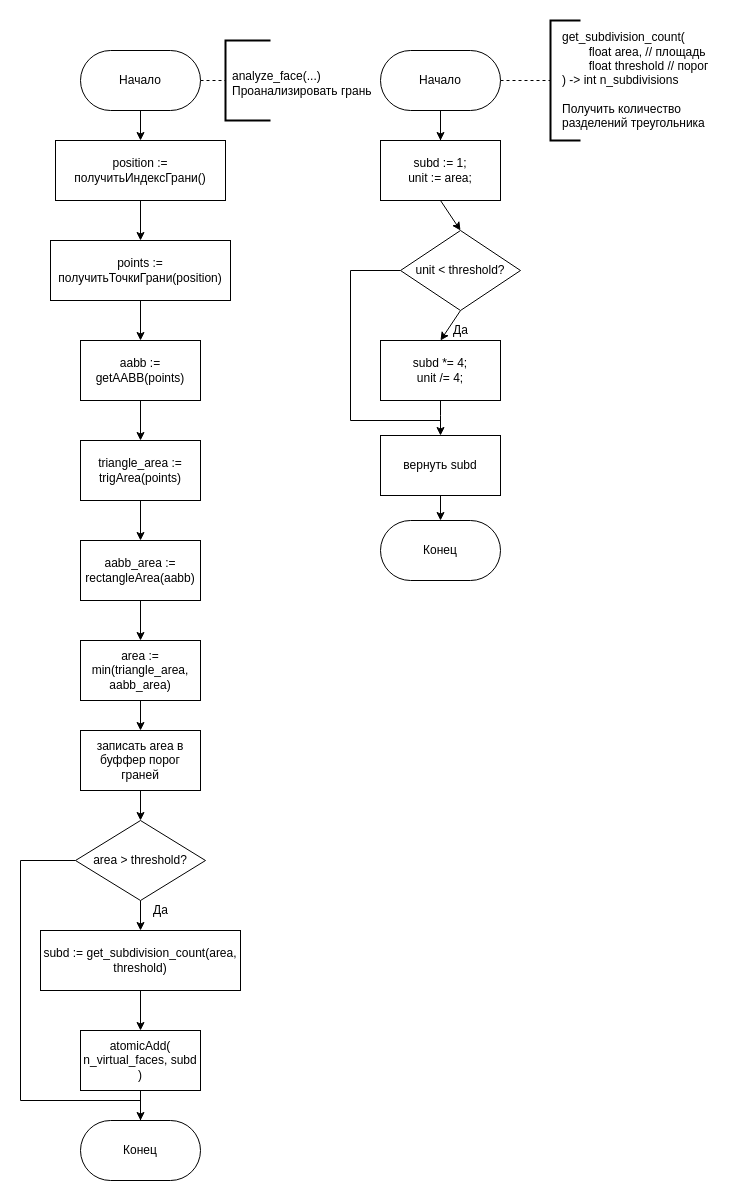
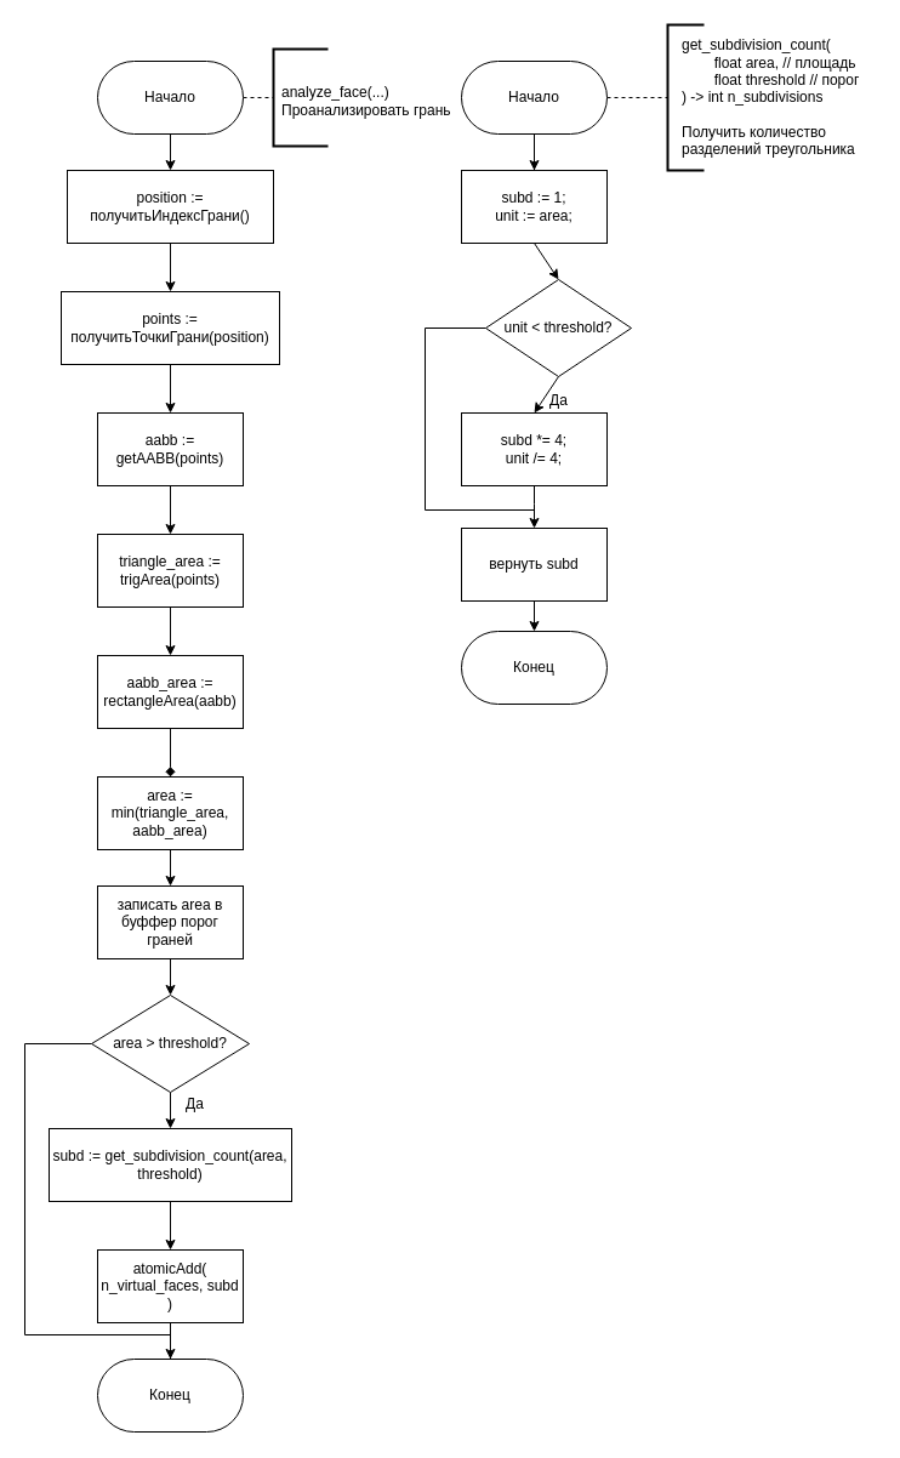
  <mxCell id="0" />
  <mxCell id="1" parent="0" />
  <mxCell id="2" style="edgeStyle=none;html=1;exitX=0.5;exitY=1;exitDx=0;exitDy=0;entryX=0.5;entryY=0;entryDx=0;entryDy=0;endArrow=classic;endFill=1;rounded=0;" parent="1" source="4" target="6" edge="1"><mxGeometry relative="1" as="geometry" /></mxCell>
  <mxCell id="3" style="edgeStyle=orthogonalEdgeStyle;rounded=0;html=1;exitX=1;exitY=0.5;exitDx=0;exitDy=0;entryX=0;entryY=0.5;entryDx=0;entryDy=0;entryPerimeter=0;endArrow=none;endFill=0;dashed=1;" parent="1" source="4" target="34" edge="1"><mxGeometry relative="1" as="geometry" /></mxCell>
  <mxCell id="4" value="Начало" style="rounded=1;whiteSpace=wrap;html=1;arcSize=50;" parent="1" vertex="1"><mxGeometry x="80" y="50" width="120" height="60" as="geometry" /></mxCell>
  <mxCell id="5" style="edgeStyle=none;html=1;exitX=0.5;exitY=1;exitDx=0;exitDy=0;entryX=0.5;entryY=0;entryDx=0;entryDy=0;endArrow=classic;endFill=1;rounded=0;" parent="1" source="6" target="8" edge="1"><mxGeometry relative="1" as="geometry" /></mxCell>
  <mxCell id="6" value="position := получитьИндексГрани()" style="rounded=0;whiteSpace=wrap;html=1;" parent="1" vertex="1"><mxGeometry x="55" y="140" width="170" height="60" as="geometry" /></mxCell>
  <mxCell id="7" style="edgeStyle=none;html=1;exitX=0.5;exitY=1;exitDx=0;exitDy=0;entryX=0.5;entryY=0;entryDx=0;entryDy=0;endArrow=classic;endFill=1;rounded=0;" parent="1" source="8" target="10" edge="1"><mxGeometry relative="1" as="geometry" /></mxCell>
  <mxCell id="8" value="points := получитьТочкиГрани(position)" style="rounded=0;whiteSpace=wrap;html=1;" parent="1" vertex="1"><mxGeometry x="50" y="240" width="180" height="60" as="geometry" /></mxCell>
  <mxCell id="9" style="edgeStyle=none;html=1;exitX=0.5;exitY=1;exitDx=0;exitDy=0;entryX=0.5;entryY=0;entryDx=0;entryDy=0;endArrow=classic;endFill=1;rounded=0;" parent="1" source="10" target="12" edge="1"><mxGeometry relative="1" as="geometry" /></mxCell>
  <mxCell id="10" value="aabb := getAABB(points)" style="rounded=0;whiteSpace=wrap;html=1;" parent="1" vertex="1"><mxGeometry x="80" y="340" width="120" height="60" as="geometry" /></mxCell>
  <mxCell id="11" style="edgeStyle=none;html=1;exitX=0.5;exitY=1;exitDx=0;exitDy=0;entryX=0.5;entryY=0;entryDx=0;entryDy=0;endArrow=classic;endFill=1;rounded=0;" parent="1" source="12" target="14" edge="1"><mxGeometry relative="1" as="geometry" /></mxCell>
  <mxCell id="12" value="triangle_area := trigArea(points)" style="rounded=0;whiteSpace=wrap;html=1;" parent="1" vertex="1"><mxGeometry x="80" y="440" width="120" height="60" as="geometry" /></mxCell>
- <mxCell id="13" style="edgeStyle=none;html=1;exitX=0.5;exitY=1;exitDx=0;exitDy=0;entryX=0.5;entryY=0;entryDx=0;entryDy=0;endArrow=classic;endFill=1;rounded=0;" parent="1" source="14" target="16" edge="1"><mxGeometry relative="1" as="geometry" /></mxCell>
+ <mxCell id="13" style="edgeStyle=none;html=1;exitX=0.5;exitY=1;exitDx=0;exitDy=0;entryX=0.5;entryY=0;entryDx=0;entryDy=0;endArrow=diamond;endFill=1;rounded=0;" parent="1" source="14" target="16" edge="1"><mxGeometry relative="1" as="geometry" /></mxCell>
  <mxCell id="14" value="aabb_area := rectangleArea(aabb)" style="rounded=0;whiteSpace=wrap;html=1;" parent="1" vertex="1"><mxGeometry x="80" y="540" width="120" height="60" as="geometry" /></mxCell>
  <mxCell id="15" style="edgeStyle=orthogonalEdgeStyle;rounded=0;html=1;exitX=0.5;exitY=1;exitDx=0;exitDy=0;entryX=0.5;entryY=0;entryDx=0;entryDy=0;endArrow=classic;endFill=1;" parent="1" source="16" target="37" edge="1"><mxGeometry relative="1" as="geometry" /></mxCell>
  <mxCell id="16" value="area := min(triangle_area, aabb_area)" style="rounded=0;whiteSpace=wrap;html=1;" parent="1" vertex="1"><mxGeometry x="80" y="640" width="120" height="60" as="geometry" /></mxCell>
  <mxCell id="17" style="edgeStyle=none;html=1;exitX=0.5;exitY=1;exitDx=0;exitDy=0;entryX=0.5;entryY=0;entryDx=0;entryDy=0;endArrow=none;endFill=0;" parent="1" source="20" target="22" edge="1"><mxGeometry relative="1" as="geometry" /></mxCell>
  <mxCell id="18" style="edgeStyle=orthogonalEdgeStyle;rounded=0;html=1;exitX=1;exitY=0.5;exitDx=0;exitDy=0;entryX=0;entryY=0.5;entryDx=0;entryDy=0;entryPerimeter=0;dashed=1;endArrow=none;endFill=0;" parent="1" source="20" target="32" edge="1"><mxGeometry relative="1" as="geometry" /></mxCell>
  <mxCell id="19" value="" style="edgeStyle=orthogonalEdgeStyle;rounded=0;orthogonalLoop=1;jettySize=auto;html=1;startArrow=none;startFill=0;endArrow=classic;endFill=1;" edge="1" parent="1" source="20" target="22"><mxGeometry relative="1" as="geometry" /></mxCell>
  <mxCell id="20" value="Начало" style="rounded=1;whiteSpace=wrap;html=1;arcSize=50;" parent="1" vertex="1"><mxGeometry x="380" y="50" width="120" height="60" as="geometry" /></mxCell>
  <mxCell id="21" style="edgeStyle=none;html=1;exitX=0.5;exitY=1;exitDx=0;exitDy=0;entryX=0.5;entryY=0;entryDx=0;entryDy=0;endArrow=classic;endFill=1;rounded=0;" parent="1" source="22" target="25" edge="1"><mxGeometry relative="1" as="geometry" /></mxCell>
  <mxCell id="22" value="subd := 1;&lt;br&gt;unit := area;" style="rounded=0;whiteSpace=wrap;html=1;" parent="1" vertex="1"><mxGeometry x="380" y="140" width="120" height="60" as="geometry" /></mxCell>
  <mxCell id="23" style="edgeStyle=none;html=1;exitX=0.5;exitY=1;exitDx=0;exitDy=0;entryX=0.5;entryY=0;entryDx=0;entryDy=0;endArrow=classic;endFill=1;rounded=0;" parent="1" source="25" target="27" edge="1"><mxGeometry relative="1" as="geometry" /></mxCell>
  <mxCell id="24" style="edgeStyle=orthogonalEdgeStyle;html=1;exitX=0;exitY=0.5;exitDx=0;exitDy=0;entryX=0.5;entryY=0;entryDx=0;entryDy=0;endArrow=classic;endFill=1;rounded=0;" parent="1" source="25" target="30" edge="1"><mxGeometry relative="1" as="geometry"><Array as="points"><mxPoint x="350" y="270" /><mxPoint x="350" y="420" /><mxPoint x="440" y="420" /></Array></mxGeometry></mxCell>
  <mxCell id="25" value="unit &amp;lt; threshold?" style="rhombus;whiteSpace=wrap;html=1;" parent="1" vertex="1"><mxGeometry x="400" y="230" width="120" height="80" as="geometry" /></mxCell>
  <mxCell id="26" style="edgeStyle=orthogonalEdgeStyle;rounded=0;html=1;exitX=0.5;exitY=1;exitDx=0;exitDy=0;endArrow=none;endFill=0;" parent="1" source="27" edge="1"><mxGeometry relative="1" as="geometry"><mxPoint x="440" y="430" as="targetPoint" /></mxGeometry></mxCell>
  <mxCell id="27" value="subd *= 4;&lt;br&gt;unit /= 4;" style="rounded=0;whiteSpace=wrap;html=1;" parent="1" vertex="1"><mxGeometry x="380" y="340" width="120" height="60" as="geometry" /></mxCell>
  <mxCell id="28" value="Да" style="text;html=1;align=center;verticalAlign=middle;resizable=0;points=[];autosize=1;strokeColor=none;fillColor=none;" parent="1" vertex="1"><mxGeometry x="445" y="320" width="30" height="20" as="geometry" /></mxCell>
  <mxCell id="29" style="edgeStyle=orthogonalEdgeStyle;rounded=0;html=1;exitX=0.5;exitY=1;exitDx=0;exitDy=0;entryX=0.5;entryY=0;entryDx=0;entryDy=0;endArrow=classic;endFill=1;" parent="1" source="30" target="31" edge="1"><mxGeometry relative="1" as="geometry" /></mxCell>
  <mxCell id="30" value="вернуть subd" style="rounded=0;whiteSpace=wrap;html=1;" parent="1" vertex="1"><mxGeometry x="380" y="435" width="120" height="60" as="geometry" /></mxCell>
  <mxCell id="31" value="Конец" style="rounded=1;whiteSpace=wrap;html=1;arcSize=50;" parent="1" vertex="1"><mxGeometry x="380" y="520" width="120" height="60" as="geometry" /></mxCell>
  <mxCell id="32" value="" style="strokeWidth=2;html=1;shape=mxgraph.flowchart.annotation_1;align=left;pointerEvents=1;" parent="1" vertex="1"><mxGeometry x="550" y="20" width="30" height="120" as="geometry" /></mxCell>
  <mxCell id="33" value="get_subdivision_count(&lt;br&gt;&lt;span style=&quot;white-space: pre&quot;&gt;&#09;&lt;/span&gt;float area, // площадь&lt;br&gt;&lt;span style=&quot;white-space: pre&quot;&gt;&#09;&lt;/span&gt;float threshold // порог&lt;br&gt;) -&amp;gt; int n_subdivisions&lt;br&gt;&lt;br&gt;Получить количество разделений треугольника" style="text;html=1;strokeColor=none;fillColor=none;align=left;verticalAlign=middle;whiteSpace=wrap;rounded=0;" parent="1" vertex="1"><mxGeometry x="560" y="65" width="160" height="30" as="geometry" /></mxCell>
  <mxCell id="34" value="" style="strokeWidth=2;html=1;shape=mxgraph.flowchart.annotation_1;align=left;pointerEvents=1;" parent="1" vertex="1"><mxGeometry x="225" y="40" width="45" height="80" as="geometry" /></mxCell>
  <mxCell id="35" value="analyze_face(...)&lt;br&gt;Проанализировать грань" style="text;html=1;strokeColor=none;fillColor=none;align=left;verticalAlign=middle;whiteSpace=wrap;rounded=0;" parent="1" vertex="1"><mxGeometry x="230" y="65" width="150" height="35" as="geometry" /></mxCell>
  <mxCell id="36" style="edgeStyle=orthogonalEdgeStyle;rounded=0;html=1;exitX=0.5;exitY=1;exitDx=0;exitDy=0;entryX=0.5;entryY=0;entryDx=0;entryDy=0;endArrow=classic;endFill=1;" parent="1" source="37" target="40" edge="1"><mxGeometry relative="1" as="geometry" /></mxCell>
  <mxCell id="37" value="записать area в буффер порог граней" style="rounded=0;whiteSpace=wrap;html=1;" parent="1" vertex="1"><mxGeometry x="80" y="730" width="120" height="60" as="geometry" /></mxCell>
  <mxCell id="38" style="edgeStyle=orthogonalEdgeStyle;rounded=0;html=1;exitX=0.5;exitY=1;exitDx=0;exitDy=0;entryX=0.5;entryY=0;entryDx=0;entryDy=0;endArrow=classic;endFill=1;" parent="1" source="40" target="42" edge="1"><mxGeometry relative="1" as="geometry" /></mxCell>
  <mxCell id="39" style="edgeStyle=orthogonalEdgeStyle;rounded=0;html=1;exitX=0;exitY=0.5;exitDx=0;exitDy=0;entryX=0.5;entryY=0;entryDx=0;entryDy=0;endArrow=classic;endFill=1;" parent="1" source="40" target="46" edge="1"><mxGeometry relative="1" as="geometry"><Array as="points"><mxPoint x="20" y="860" /><mxPoint x="20" y="1100" /><mxPoint x="140" y="1100" /></Array></mxGeometry></mxCell>
  <mxCell id="40" value="area &amp;gt; threshold?" style="rhombus;whiteSpace=wrap;html=1;" parent="1" vertex="1"><mxGeometry x="75" y="820" width="130" height="80" as="geometry" /></mxCell>
  <mxCell id="41" style="edgeStyle=orthogonalEdgeStyle;rounded=0;html=1;exitX=0.5;exitY=1;exitDx=0;exitDy=0;entryX=0.5;entryY=0;entryDx=0;entryDy=0;endArrow=classic;endFill=1;" parent="1" source="42" target="45" edge="1"><mxGeometry relative="1" as="geometry" /></mxCell>
  <mxCell id="42" value="subd := get_subdivision_count(area, threshold)" style="rounded=0;whiteSpace=wrap;html=1;" parent="1" vertex="1"><mxGeometry x="40" y="930" width="200" height="60" as="geometry" /></mxCell>
  <mxCell id="43" value="Да" style="text;html=1;align=center;verticalAlign=middle;resizable=0;points=[];autosize=1;strokeColor=none;fillColor=none;" parent="1" vertex="1"><mxGeometry x="145" y="900" width="30" height="20" as="geometry" /></mxCell>
  <mxCell id="44" style="edgeStyle=orthogonalEdgeStyle;rounded=0;html=1;exitX=0.5;exitY=1;exitDx=0;exitDy=0;entryX=0.5;entryY=0;entryDx=0;entryDy=0;endArrow=none;endFill=0;" parent="1" source="45" target="46" edge="1"><mxGeometry relative="1" as="geometry" /></mxCell>
  <mxCell id="45" value="atomicAdd(&lt;br&gt;n_virtual_faces, subd&lt;br&gt;)" style="rounded=0;whiteSpace=wrap;html=1;" parent="1" vertex="1"><mxGeometry x="80" y="1030" width="120" height="60" as="geometry" /></mxCell>
  <mxCell id="46" value="Конец" style="rounded=1;whiteSpace=wrap;html=1;arcSize=50;" parent="1" vertex="1"><mxGeometry x="80" y="1120" width="120" height="60" as="geometry" /></mxCell>
